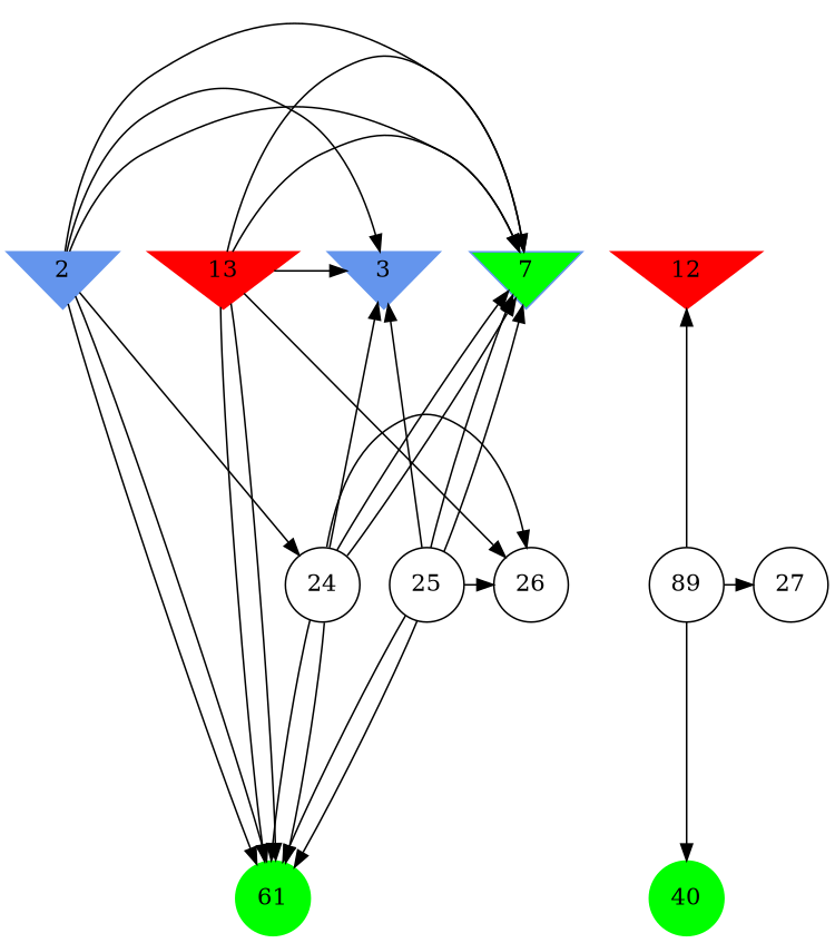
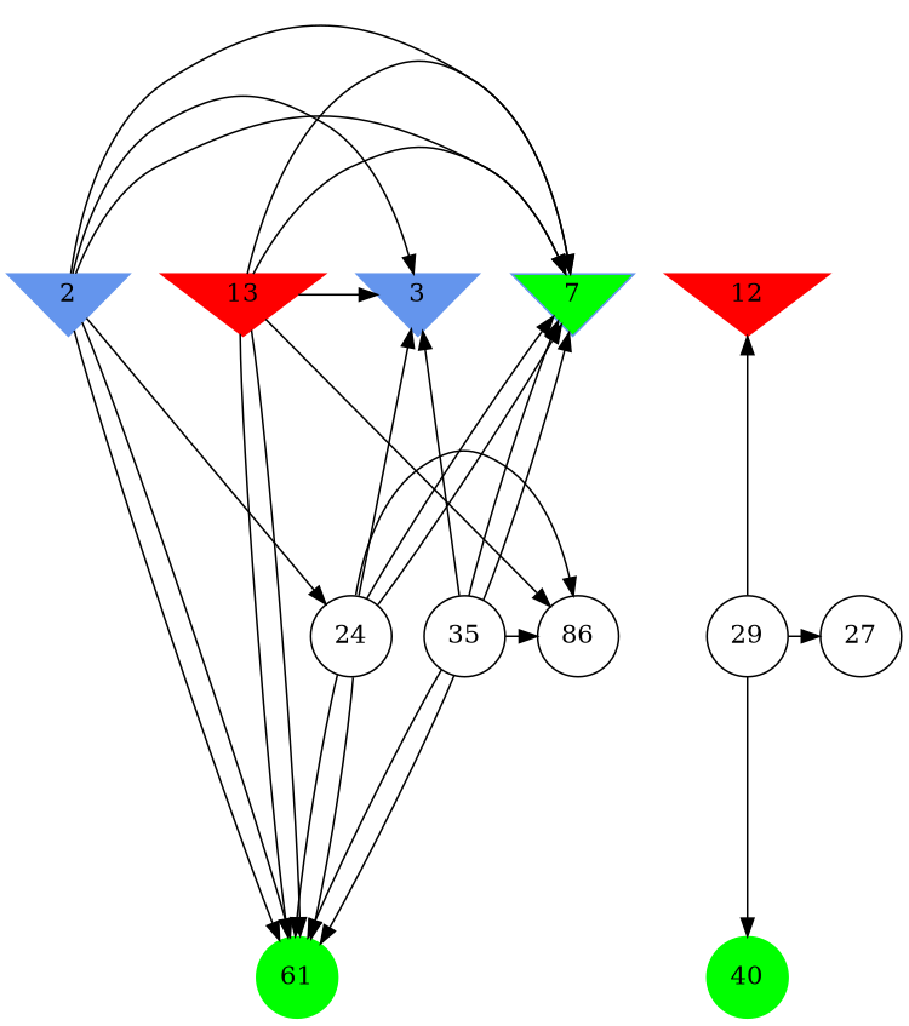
  digraph {
    ranksep=2.0
    node [color=black shape=circle style=filled]
    2 [color=cornflowerblue shape=invtriangle]
    3 [color=cornflowerblue shape=invtriangle]
    7 [color=cornflowerblue fillcolor=green shape=invtriangle]
    12 [color=red shape=invtriangle]
    13 [color=red shape=invtriangle]
    24 [style=""]
-   25 [style=""]
-   26 [style=""]
+   25 [label=35 style=""]
+   26 [label=86 style=""]
    27 [style=""]
-   29 [label=89 style=""]
+   29 [style=""]
    n11 [color=green label=40]
    n12 [color=green label=61]
    subgraph sub_1 {
      rank=same
      2
      3
      7
      12
      13
    }
    subgraph sub_2 {
      rank=same
      24
      25
      26
      27
      29
    }
    subgraph sub_3 {
      rank=same
      n11
      n12
    }
    2 -> 3
    2 -> 7
    2 -> 7
    2 -> 24
    2 -> n12
    2 -> n12
    13 -> 3
    13 -> 7
    13 -> 7
    13 -> 26
    13 -> n12
    13 -> n12
    24 -> 3
    24 -> 7
    24 -> 7
    24 -> 26
    24 -> n12
    24 -> n12
    25 -> 3
    25 -> 7
    25 -> 7
    25 -> 26
    25 -> n12
    25 -> n12
    29 -> 12
    29 -> 27
    29 -> n11
  }
